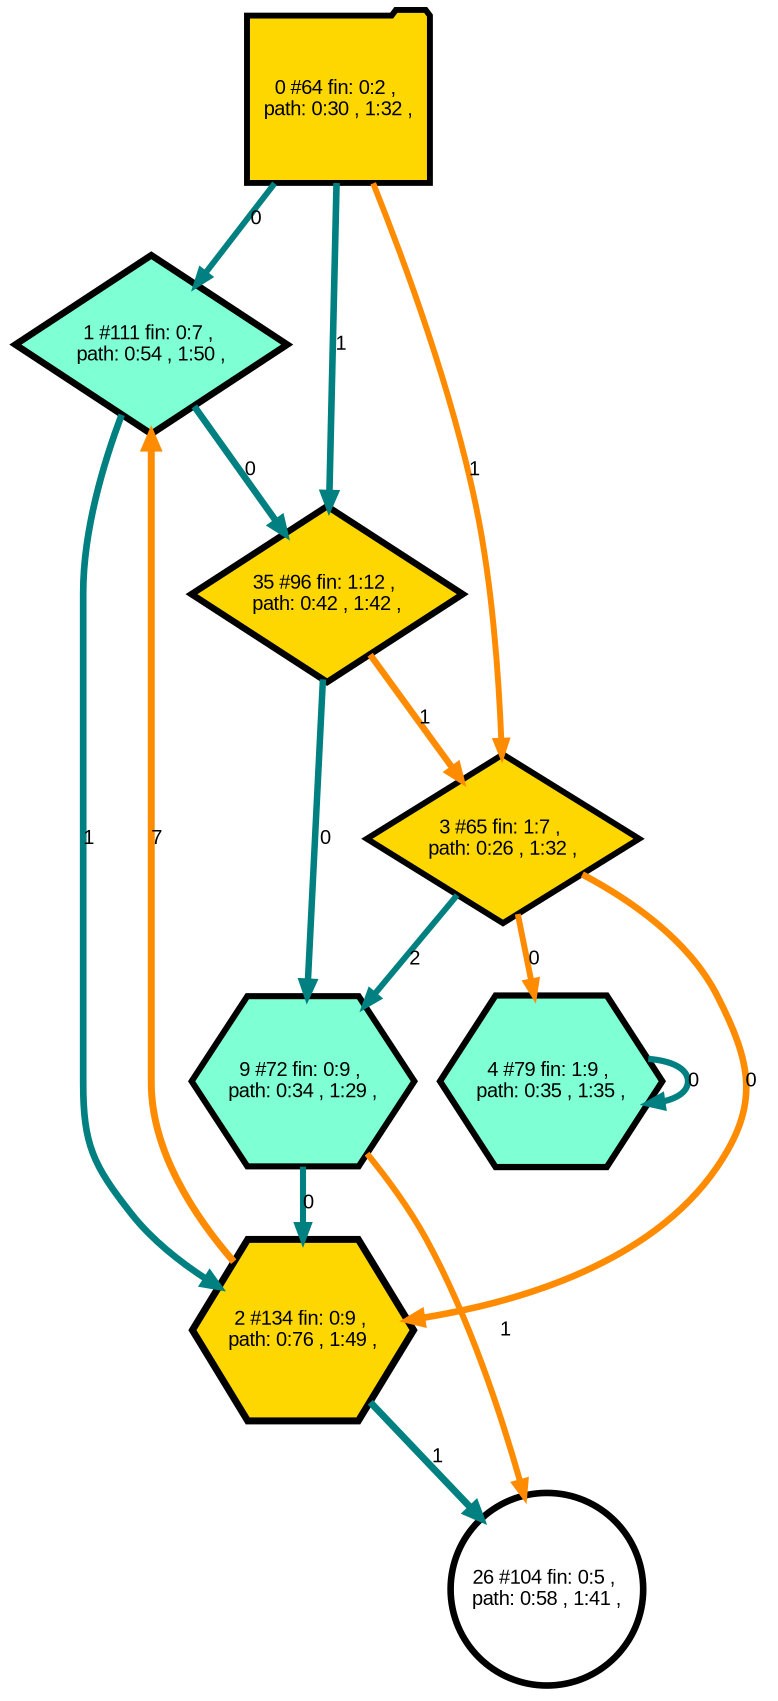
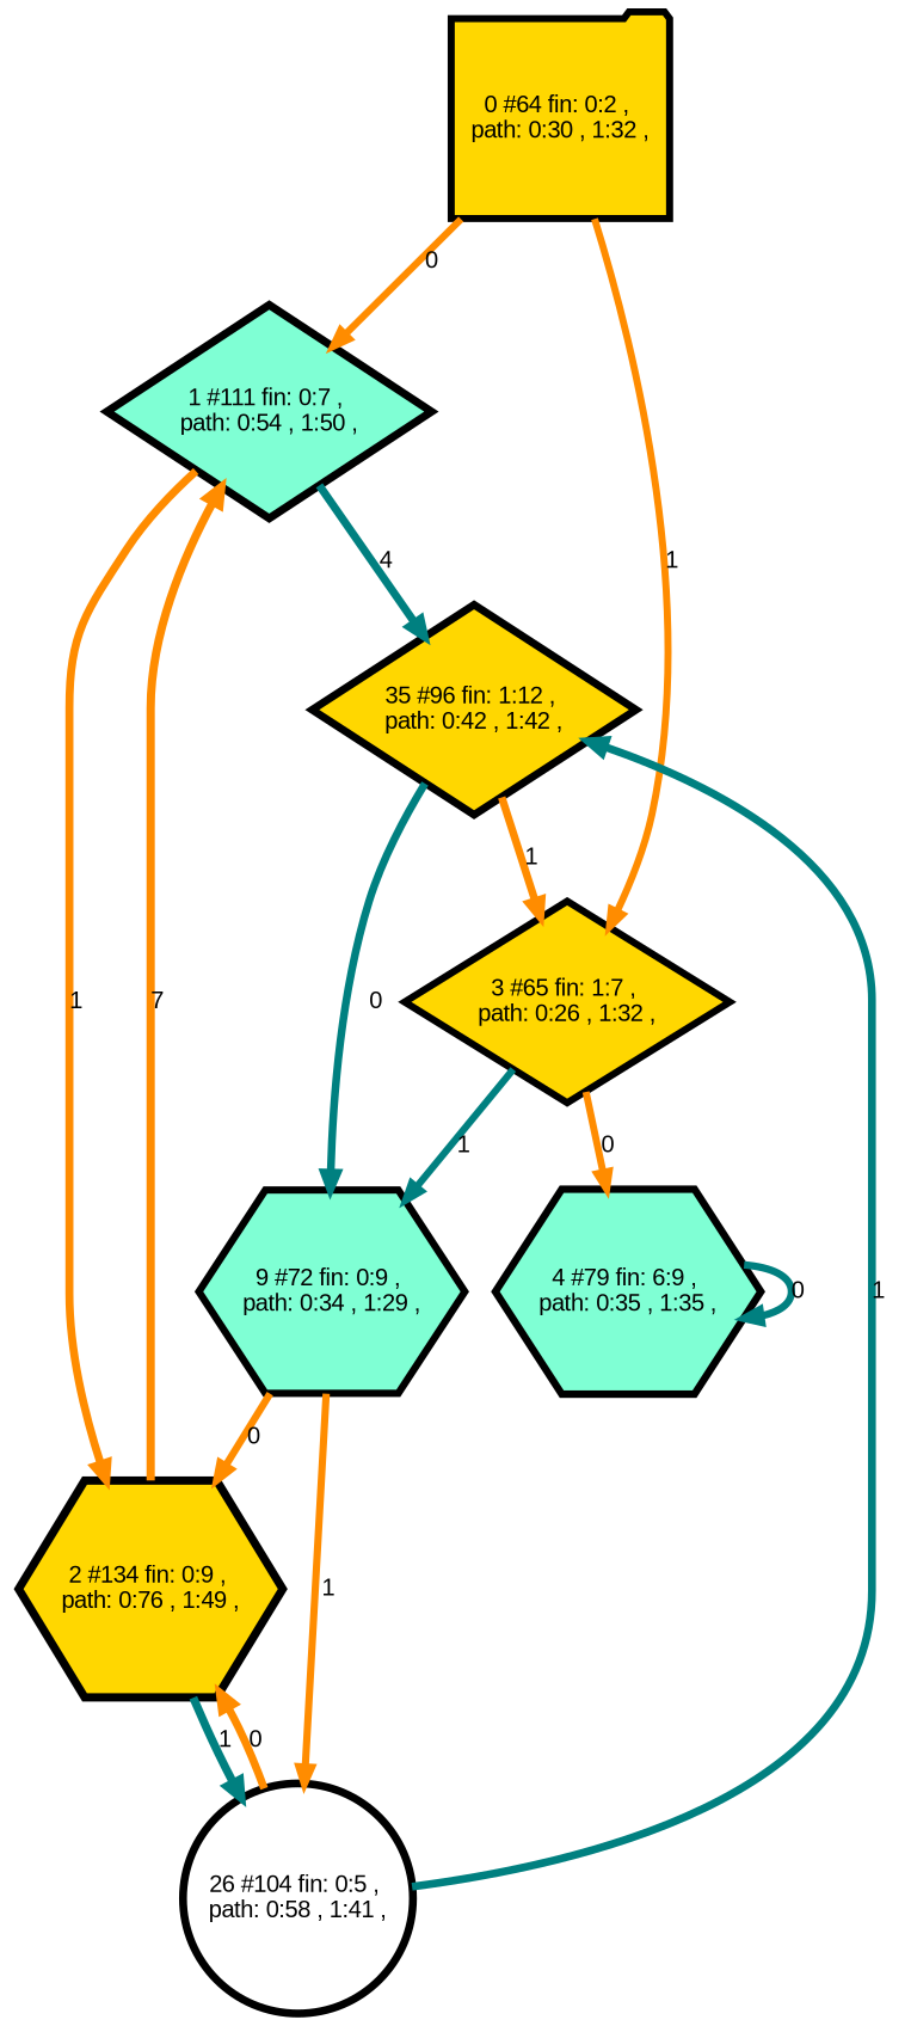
  digraph {
    fontname="Liberation Sans"
    node [fillcolor=gold fontname="Liberation Sans" shape=diamond style=filled]
    edge [color=teal fontname="Liberation Sans" penwidth=4.17439]
    n1 [height=1.64372 label="0 #64 fin: 0:2 , \n path: 0:30 , 1:32 , " penwidth=4.17439 shape=folder width=1.64372]
    n2 [fillcolor=aquamarine height=1.74371 label="1 #111 fin: 0:7 , \n path: 0:54 , 1:50 , " penwidth=4.7185 width=1.74371]
    n3 [height=1.64667 label="3 #65 fin: 1:7 , \n path: 0:26 , 1:32 , " penwidth=4.18965 width=1.64667]
    n4 [height=1.71824 label="35 #96 fin: 1:12 , \n path: 0:42 , 1:42 , " penwidth=4.57471 width=1.71824]
    n5 [height=1.77585 label="2 #134 fin: 0:9 , \n path: 0:76 , 1:49 , " penwidth=4.90527 shape=hexagon width=1.77585]
-   n6 [fillcolor=aquamarine height=1.68307 label="4 #79 fin: 1:9 , \n path: 0:35 , 1:35 , " penwidth=4.38203 shape=hexagon width=1.68307]
+   n6 [fillcolor=aquamarine height=1.68307 label="4 #79 fin: 6:9 , \n path: 0:35 , 1:35 , " penwidth=4.38203 shape=hexagon width=1.68307]
    n7 [fillcolor=aquamarine height=1.66591 label="9 #72 fin: 0:9 , \n path: 0:34 , 1:29 , " penwidth=4.29046 shape=hexagon width=1.66591]
    n8 [fillcolor=white height=1.73236 label="26 #104 fin: 0:5 , \n path: 0:58 , 1:41 , " penwidth=4.65396 shape=circle width=1.73236]
-   n1 -> n2 [label="0 "]
+   n1 -> n2 [color=darkorange label="0 "]
    n1 -> n3 [color=darkorange label="1 "]
-   n2 -> n4 [label="0 " penwidth=4.7185]
-   n2 -> n5 [label="1 " penwidth=4.7185]
+   n2 -> n4 [label="4 " penwidth=4.7185]
+   n2 -> n5 [color=darkorange label="1 " penwidth=4.7185]
    n3 -> n6 [color=darkorange label="0 " penwidth=4.18965]
-   n3 -> n7 [label="2 " penwidth=4.18965]
+   n3 -> n7 [label="1 " penwidth=4.18965]
    n4 -> n3 [color=darkorange label="1 " penwidth=4.57471]
    n4 -> n7 [label="0 " penwidth=4.57471]
    n5 -> n2 [color=darkorange label="7 " penwidth=4.90527]
    n5 -> n8 [label="1 " penwidth=4.90527]
    n6 -> n6 [label="0 " penwidth=4.38203]
-   n7 -> n5 [label="0 " penwidth=4.29046]
+   n7 -> n5 [color=darkorange label="0 " penwidth=4.29046]
    n7 -> n8 [color=darkorange label="1 " penwidth=4.29046]
-   n1 -> n4 [label="1 " penwidth=4.65396]
-   n3 -> n5 [color=darkorange label="0 " penwidth=4.65396]
+   n8 -> n4 [label="1 " penwidth=4.65396]
+   n8 -> n5 [color=darkorange label="0 " penwidth=4.65396]
  }
